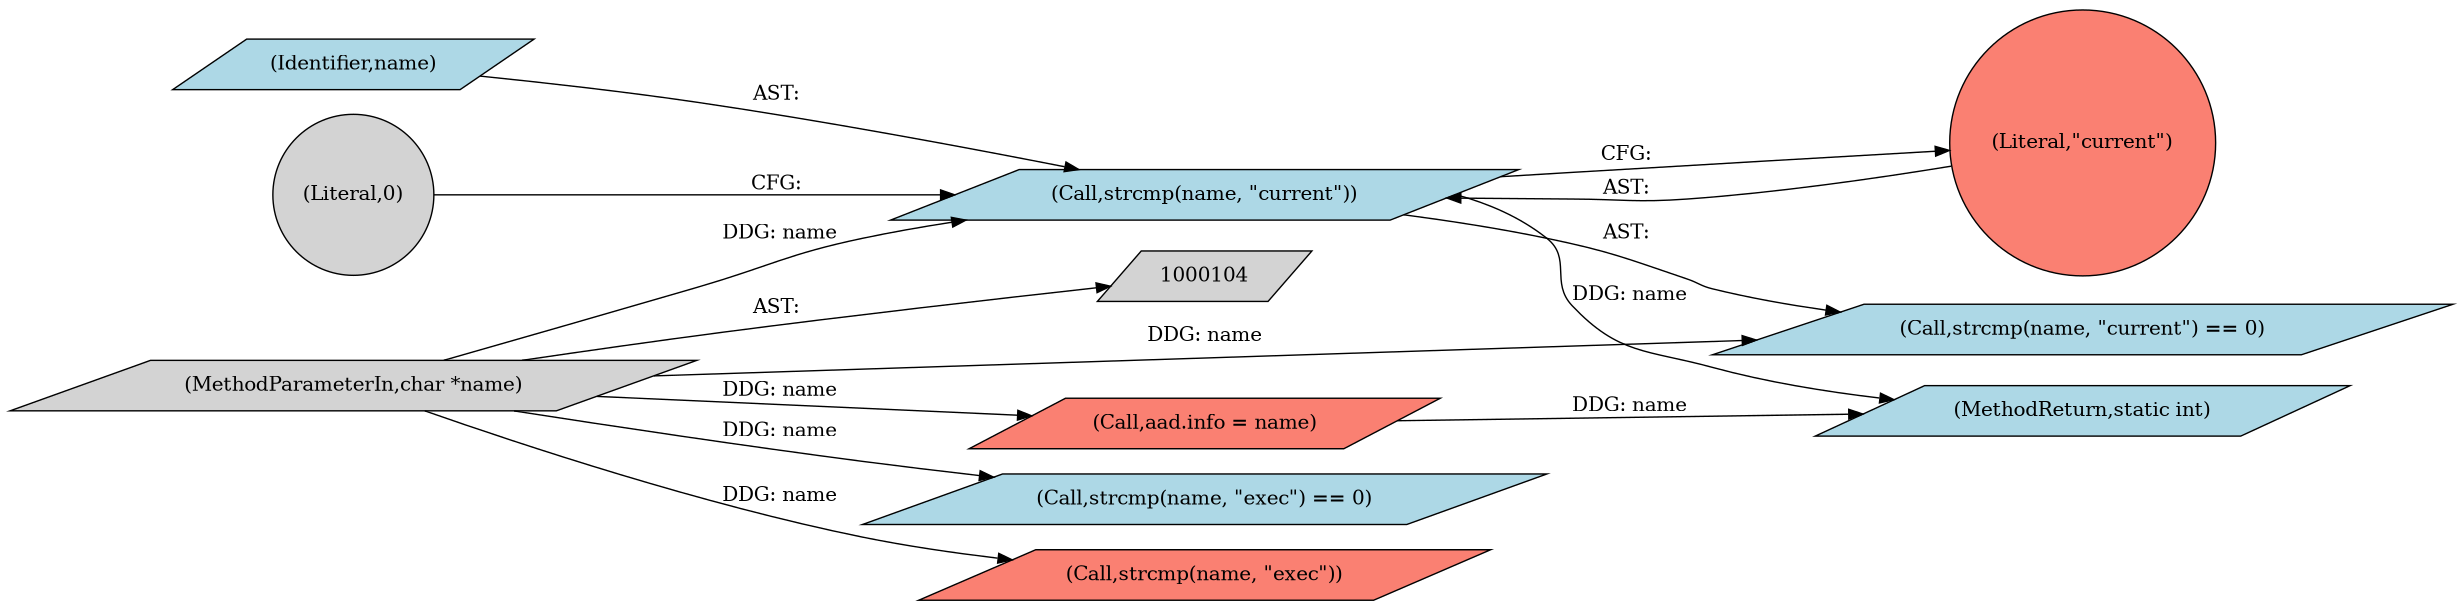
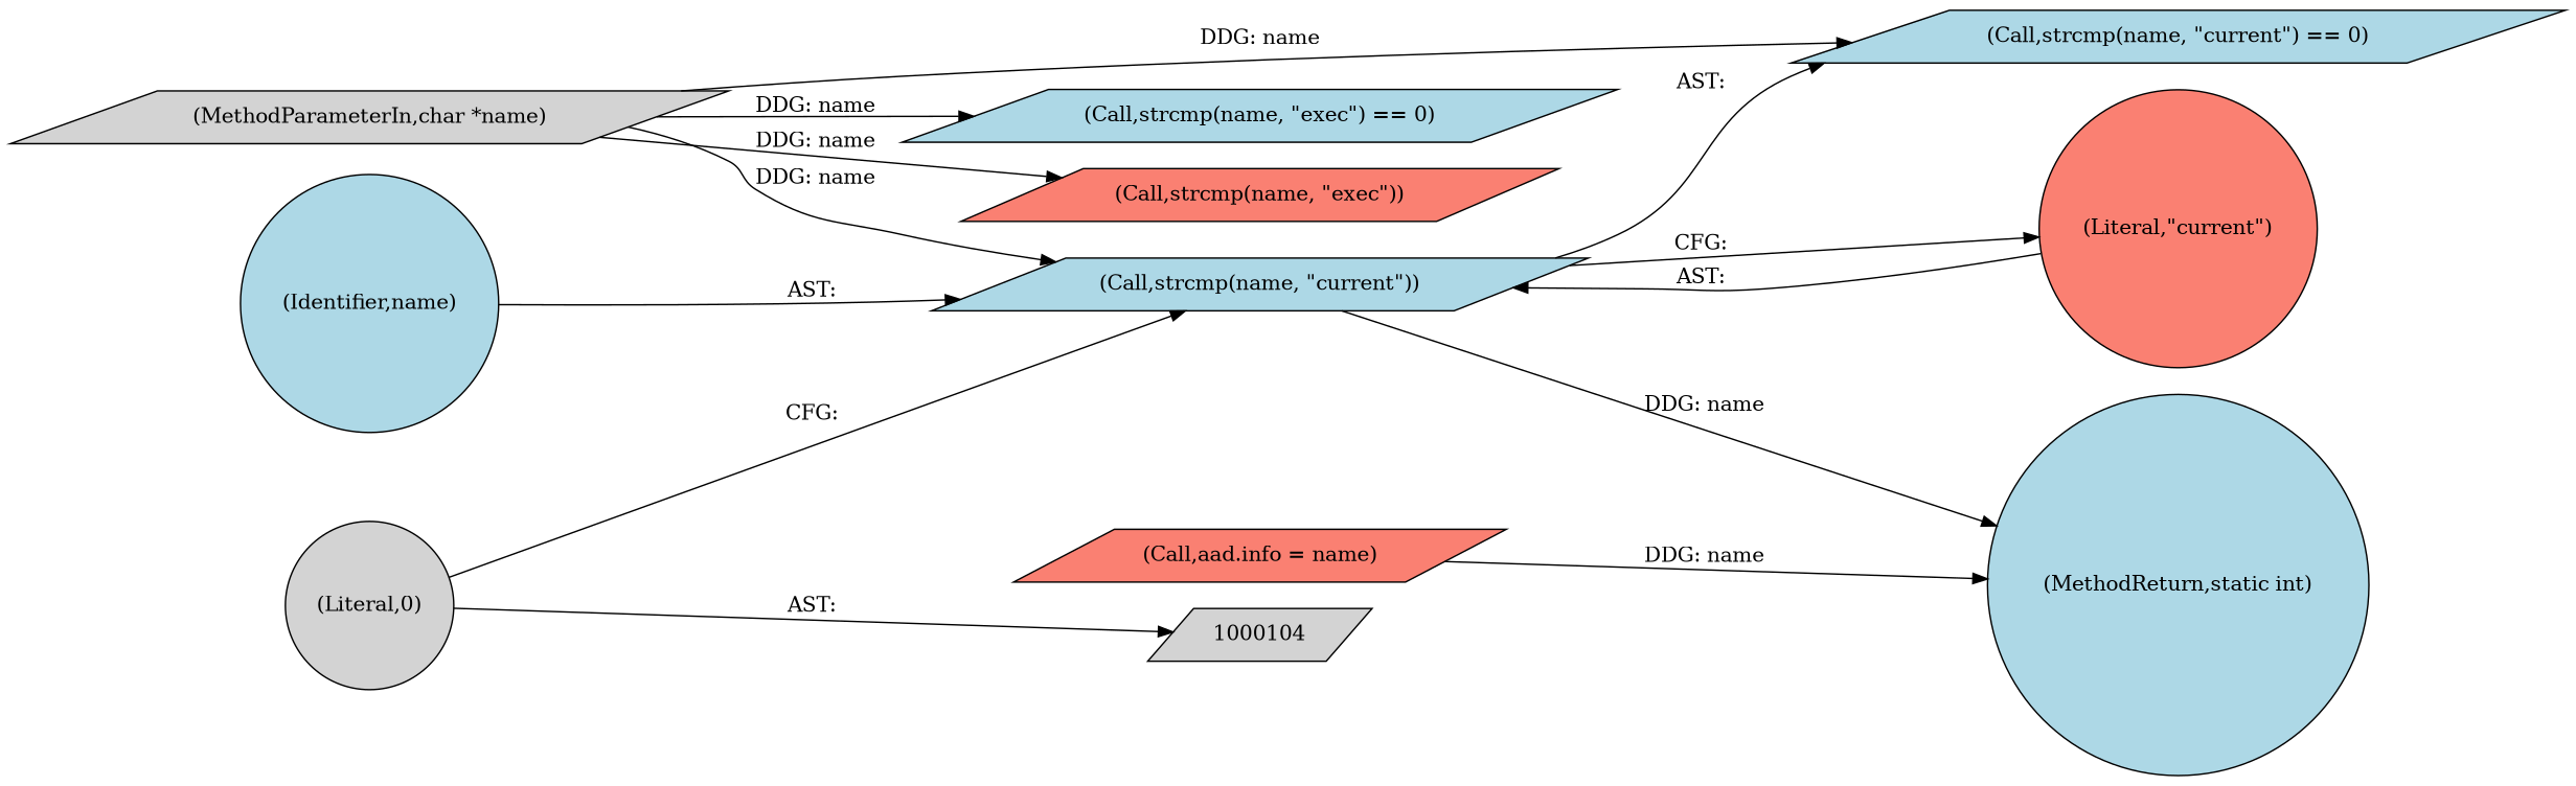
  digraph {
    rankdir=LR
    node [fillcolor=lightblue shape=parallelogram style=filled]
    n1 [label="(Call,strcmp(name, \"current\"))"]
    n2 [label="(Call,strcmp(name, \"current\") == 0)"]
-   n3 [label="(MethodReturn,static int)"]
+   n3 [label="(MethodReturn,static int)" shape=circle]
    n4 [fillcolor=salmon label="(Literal,\"current\")" shape=circle]
    n5 [fillcolor=lightgrey label="(MethodParameterIn,char *name)"]
    n6 [fillcolor=salmon label="(Call,aad.info = name)"]
    n7 [label="(Call,strcmp(name, \"exec\") == 0)"]
    n8 [fillcolor=salmon label="(Call,strcmp(name, \"exec\"))"]
    1000104 [fillcolor=lightgrey]
    n10 [fillcolor=lightgrey label="(Literal,0)" shape=circle]
-   n11 [label="(Identifier,name)"]
+   n11 [label="(Identifier,name)" shape=circle]
    n1 -> n2 [label="AST: "]
    n1 -> n3 [label="DDG: name"]
    n1 -> n4 [label="CFG: "]
    n4 -> n1 [label="AST: "]
    n5 -> n1 [label="DDG: name"]
    n5 -> n2 [label="DDG: name"]
-   n5 -> n6 [label="DDG: name"]
    n5 -> n7 [label="DDG: name"]
    n5 -> n8 [label="DDG: name"]
-   n5 -> 1000104 [label="AST: "]
+   n10 -> 1000104 [label="AST: "]
    n6 -> n3 [label="DDG: name"]
    n10 -> n1 [label="CFG: "]
    n11 -> n1 [label="AST: "]
  }
